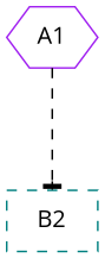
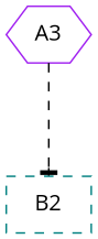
  digraph {
    mindist=1.0
    nodesep=0.6
    rankdir=TB
    ranksep=1.0
    root=Demo
    fontname="Open Sans"
    node [cpu=0 fillcolor=white fontname="Open Sans"]
-   A1 [beamproc=beamA bpentry=false bpexit=false color=purple flags="0x00000000" patentry=false patexit=false pattern=patternA prio=0 qty=0 shape=hexagon style=filled toffs=140721163890192 tvalid=0 type=flow vabs=false]
+   A1 [beamproc=beamA bpentry=false bpexit=false color=purple flags="0x00000000" patentry=false patexit=false pattern=patternA prio=0 qty=0 shape=hexagon style=filled toffs=140721163890192 tvalid=0 type=flow vabs=false label=A3]
    B2 [color=teal flags="0x0000000c" shape=rectangle style=dashed type=listdst]
    A1 -> B2 [color=black style=dashed type=baddefdst arrowhead=tee fontname="Open Sans"]
  }
